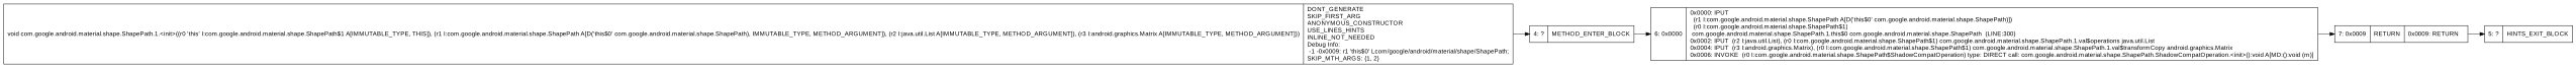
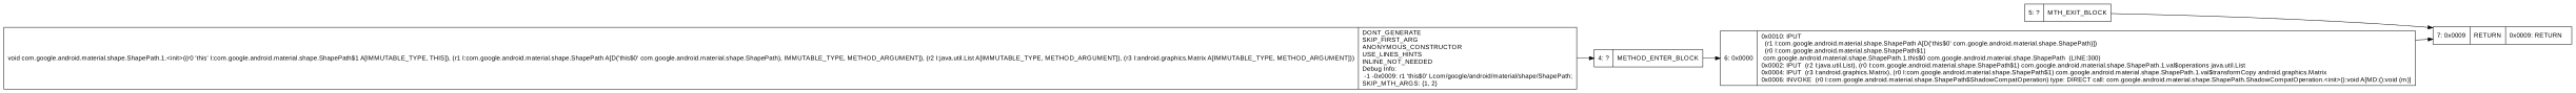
  digraph {
    fontname="Liberation Sans"
    rankdir=LR
    node [fontname="Liberation Sans" shape=record]
    edge [fontname="Liberation Sans"]
    n1 [label="{4\:\ ?|METHOD_ENTER_BLOCK\l}"]
-   n2 [label="{6\:\ 0x0000|0x0000: IPUT  \l  (r1 I:com.google.android.material.shape.ShapePath A[D('this$0' com.google.android.material.shape.ShapePath)])\l  (r0 I:com.google.android.material.shape.ShapePath$1)\l com.google.android.material.shape.ShapePath.1.this$0 com.google.android.material.shape.ShapePath  (LINE:300)\l0x0002: IPUT  (r2 I:java.util.List), (r0 I:com.google.android.material.shape.ShapePath$1) com.google.android.material.shape.ShapePath.1.val$operations java.util.List \l0x0004: IPUT  (r3 I:android.graphics.Matrix), (r0 I:com.google.android.material.shape.ShapePath$1) com.google.android.material.shape.ShapePath.1.val$transformCopy android.graphics.Matrix \l0x0006: INVOKE  (r0 I:com.google.android.material.shape.ShapePath$ShadowCompatOperation) type: DIRECT call: com.google.android.material.shape.ShapePath.ShadowCompatOperation.\<init\>():void A[MD:():void (m)]\l}"]
+   n2 [label="{6\:\ 0x0000|0x0010: IPUT  \l  (r1 I:com.google.android.material.shape.ShapePath A[D('this$0' com.google.android.material.shape.ShapePath)])\l  (r0 I:com.google.android.material.shape.ShapePath$1)\l com.google.android.material.shape.ShapePath.1.this$0 com.google.android.material.shape.ShapePath  (LINE:300)\l0x0002: IPUT  (r2 I:java.util.List), (r0 I:com.google.android.material.shape.ShapePath$1) com.google.android.material.shape.ShapePath.1.val$operations java.util.List \l0x0004: IPUT  (r3 I:android.graphics.Matrix), (r0 I:com.google.android.material.shape.ShapePath$1) com.google.android.material.shape.ShapePath.1.val$transformCopy android.graphics.Matrix \l0x0006: INVOKE  (r0 I:com.google.android.material.shape.ShapePath$ShadowCompatOperation) type: DIRECT call: com.google.android.material.shape.ShapePath.ShadowCompatOperation.\<init\>():void A[MD:():void (m)]\l}"]
    n3 [label="{7\:\ 0x0009|RETURN\l|0x0009: RETURN   \l}"]
-   n4 [label="{5\:\ ?|HINTS_EXIT_BLOCK\l}"]
+   n4 [label="{5\:\ ?|MTH_EXIT_BLOCK\l}"]
    n5 [label="{void com.google.android.material.shape.ShapePath.1.\<init\>((r0 'this' I:com.google.android.material.shape.ShapePath$1 A[IMMUTABLE_TYPE, THIS]), (r1 I:com.google.android.material.shape.ShapePath A[D('this$0' com.google.android.material.shape.ShapePath), IMMUTABLE_TYPE, METHOD_ARGUMENT]), (r2 I:java.util.List A[IMMUTABLE_TYPE, METHOD_ARGUMENT]), (r3 I:android.graphics.Matrix A[IMMUTABLE_TYPE, METHOD_ARGUMENT]))  | DONT_GENERATE\lSKIP_FIRST_ARG\lANONYMOUS_CONSTRUCTOR\lUSE_LINES_HINTS\lINLINE_NOT_NEEDED\lDebug Info:\l  \-1 \-0x0009: r1 'this$0' Lcom\/google\/android\/material\/shape\/ShapePath;\lSKIP_MTH_ARGS: \{1, 2\}\l}"]
    n1 -> n2
    n2 -> n3
-   n3 -> n4
+   n4 -> n3
    n5 -> n1
  }
